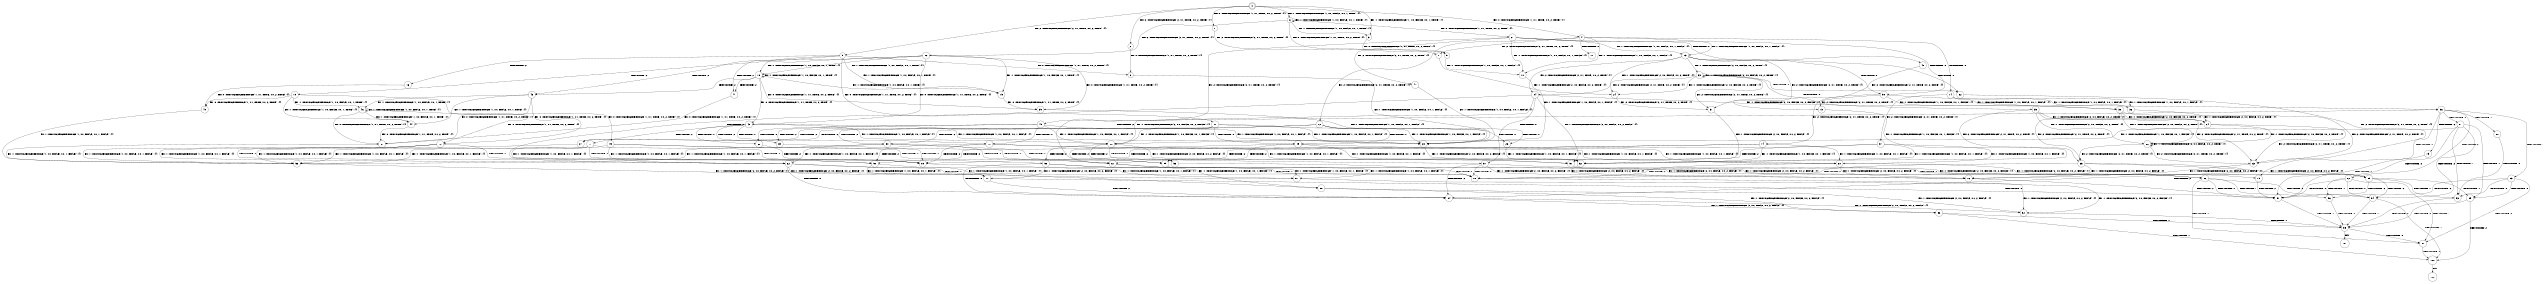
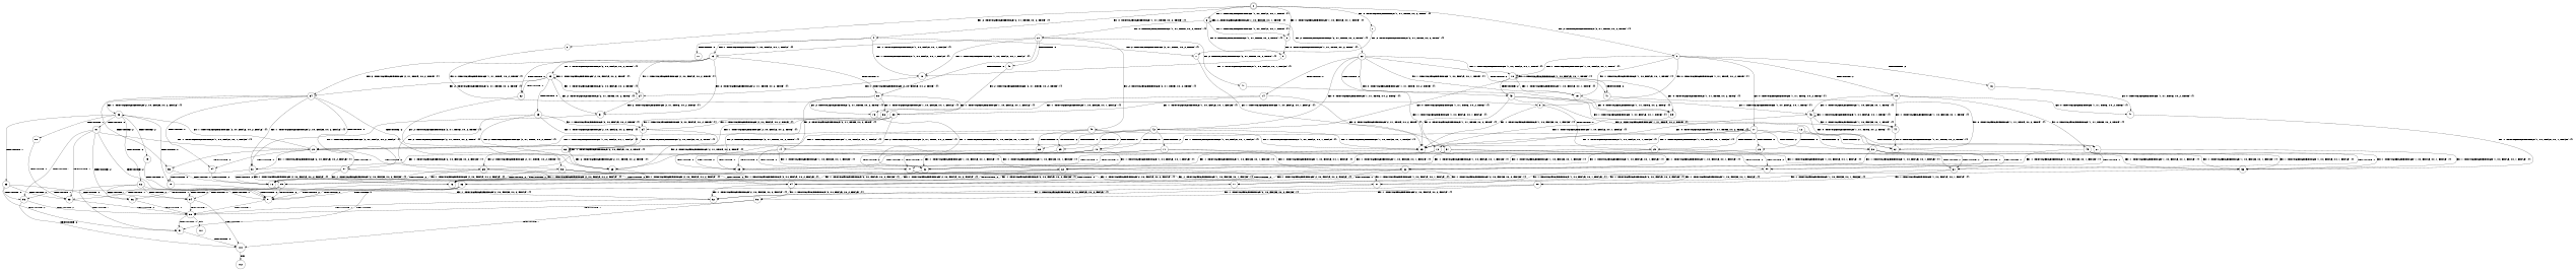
  digraph {
    node [shape=circle]
    0 [peripheries=2]
    1
    2
    3
    4
    5
    6
    7
    8
    9
    10
    11
    12
    13
    14
    15
    16
    17
    18
    19
    21
    22
    23
    24
    26
    27
    29
    30
    31
    32
    33
    34
    50
    36
    37
    38
    39
    40
    28
    41
    42
    43
    44
    45
    46
    47
    48
    49
    51
    52
    53
+   54
    55
    56
    57
    58
    59
    60
    61
    62
    63
    35
    64
    65
    66
    67
    68
    69
    70
    71
    72
    73
    74
    75
    76
    77
    78
    79
    80
    81
    82
    83
    84
    85
    86
    87
    88
    89
    90
    91
    92
    93
    94
    95
    96
    97
    98
    99
    100
    101
    102
    0 -> 1 [label="EX !0 !ATOMIC_EXCH_BRANCH (1, +1, TRUE, +0, 2, TRUE) !{}"]
    0 -> 2 [label="EX !2 !ATOMIC_EXCH_BRANCH (2, +1, TRUE, +0, 2, TRUE) !{}"]
    0 -> 3 [label="EX !1 !ATOMIC_EXCH_BRANCH (1, +0, FALSE, +0, 1, TRUE) !{}"]
    0 -> 4 [label="EX !0 !ATOMIC_EXCH_BRANCH (1, +1, TRUE, +0, 2, TRUE) !{}"]
    0 -> 5 [label="EX !2 !ATOMIC_EXCH_BRANCH (2, +1, TRUE, +0, 2, TRUE) !{}"]
    0 -> 6 [label="EX !1 !ATOMIC_EXCH_BRANCH (1, +0, FALSE, +0, 1, TRUE) !{}"]
    1 -> 7 [label="EX !2 !ATOMIC_EXCH_BRANCH (2, +1, TRUE, +0, 2, TRUE) !{}"]
    2 -> 8 [label="EX !0 !ATOMIC_EXCH_BRANCH (1, +1, TRUE, +0, 2, TRUE) !{}"]
    3 -> 9 [label="EX !0 !ATOMIC_EXCH_BRANCH (1, +1, TRUE, +0, 2, TRUE) !{}"]
    4 -> 7 [label="EX !2 !ATOMIC_EXCH_BRANCH (2, +1, TRUE, +0, 2, TRUE) !{}"]
    4 -> 10 [label="EX !1 !ATOMIC_EXCH_BRANCH (1, +0, FALSE, +0, 1, FALSE) !{}"]
    4 -> 11 [label="TERMINATE !0"]
-   4 -> 12 [label="EX !2 !ATOMIC_EXCH_BRANCH (2, +1, TRUE, +0, 2, TRUE) !{}"]
    4 -> 13 [label="EX !1 !ATOMIC_EXCH_BRANCH (1, +0, FALSE, +0, 1, FALSE) !{}"]
-   4 -> 14 [label="TERMINATE !0"]
+   22 -> 14 [label="TERMINATE !0"]
    5 -> 8 [label="EX !0 !ATOMIC_EXCH_BRANCH (1, +1, TRUE, +0, 2, TRUE) !{}"]
    5 -> 15 [label="EX !1 !ATOMIC_EXCH_BRANCH (1, +0, FALSE, +0, 1, TRUE) !{}"]
    5 -> 16 [label="TERMINATE !2"]
    5 -> 17 [label="EX !0 !ATOMIC_EXCH_BRANCH (1, +1, TRUE, +0, 2, TRUE) !{}"]
    5 -> 18 [label="EX !1 !ATOMIC_EXCH_BRANCH (1, +0, FALSE, +0, 1, TRUE) !{}"]
    5 -> 19 [label="TERMINATE !2"]
    6 -> 3 [label="EX !1 !ATOMIC_EXCH_BRANCH (1, +0, FALSE, +0, 1, TRUE) !{}"]
    6 -> 6 [label="EX !1 !ATOMIC_EXCH_BRANCH (1, +0, FALSE, +0, 1, TRUE) !{}"]
    6 -> 9 [label="EX !0 !ATOMIC_EXCH_BRANCH (1, +1, TRUE, +0, 2, TRUE) !{}"]
    6 -> 21 [label="EX !0 !ATOMIC_EXCH_BRANCH (1, +1, TRUE, +0, 2, TRUE) !{}"]
    6 -> 22 [label="EX !2 !ATOMIC_EXCH_BRANCH (2, +1, TRUE, +0, 2, TRUE) !{}"]
    7 -> 23 [label="EX !1 !ATOMIC_EXCH_BRANCH (1, +0, FALSE, +0, 1, FALSE) !{}"]
    8 -> 23 [label="EX !1 !ATOMIC_EXCH_BRANCH (1, +0, FALSE, +0, 1, FALSE) !{}"]
    9 -> 10 [label="EX !1 !ATOMIC_EXCH_BRANCH (1, +0, FALSE, +0, 1, FALSE) !{}"]
    10 -> 24 [label="EX !1 !ATOMIC_EXCH_BRANCH (2, +0, FALSE, +0, 2, TRUE) !{}"]
    12 -> 23 [label="EX !1 !ATOMIC_EXCH_BRANCH (1, +0, FALSE, +0, 1, FALSE) !{}"]
    12 -> 26 [label="TERMINATE !0"]
    12 -> 27 [label="TERMINATE !2"]
-   12 -> 29 [label="TERMINATE !0"]
+   8 -> 29 [label="TERMINATE !0"]
    12 -> 30 [label="TERMINATE !2"]
    13 -> 24 [label="EX !1 !ATOMIC_EXCH_BRANCH (2, +0, FALSE, +0, 2, TRUE) !{}"]
    13 -> 31 [label="EX !2 !ATOMIC_EXCH_BRANCH (2, +1, TRUE, +0, 2, TRUE) !{}"]
    13 -> 32 [label="TERMINATE !0"]
    13 -> 33 [label="EX !1 !ATOMIC_EXCH_BRANCH (2, +0, FALSE, +0, 2, TRUE) !{}"]
    13 -> 34 [label="EX !2 !ATOMIC_EXCH_BRANCH (2, +1, TRUE, +0, 2, TRUE) !{}"]
    13 -> 50 [label="TERMINATE !0"]
    14 -> 36 [label="EX !1 !ATOMIC_EXCH_BRANCH (1, +0, FALSE, +0, 1, FALSE) !{}"]
    14 -> 37 [label="EX !2 !ATOMIC_EXCH_BRANCH (2, +1, TRUE, +0, 2, TRUE) !{}"]
    14 -> 38 [label="EX !1 !ATOMIC_EXCH_BRANCH (1, +0, FALSE, +0, 1, FALSE) !{}"]
    15 -> 39 [label="EX !0 !ATOMIC_EXCH_BRANCH (1, +1, TRUE, +0, 2, TRUE) !{}"]
    16 -> 40 [label="EX !0 !ATOMIC_EXCH_BRANCH (1, +1, TRUE, +0, 2, TRUE) !{}"]
    17 -> 23 [label="EX !1 !ATOMIC_EXCH_BRANCH (1, +0, FALSE, +0, 1, FALSE) !{}"]
    17 -> 26 [label="TERMINATE !0"]
    17 -> 27 [label="TERMINATE !2"]
    17 -> 29 [label="TERMINATE !0"]
    17 -> 30 [label="TERMINATE !2"]
    17 -> 28 [label="EX !1 !ATOMIC_EXCH_BRANCH (1, +0, FALSE, +0, 1, FALSE) !{}"]
    18 -> 15 [label="EX !1 !ATOMIC_EXCH_BRANCH (1, +0, FALSE, +0, 1, TRUE) !{}"]
    18 -> 18 [label="EX !1 !ATOMIC_EXCH_BRANCH (1, +0, FALSE, +0, 1, TRUE) !{}"]
    18 -> 39 [label="EX !0 !ATOMIC_EXCH_BRANCH (1, +1, TRUE, +0, 2, TRUE) !{}"]
    18 -> 41 [label="TERMINATE !2"]
    18 -> 42 [label="EX !0 !ATOMIC_EXCH_BRANCH (1, +1, TRUE, +0, 2, TRUE) !{}"]
    18 -> 43 [label="TERMINATE !2"]
    19 -> 40 [label="EX !0 !ATOMIC_EXCH_BRANCH (1, +1, TRUE, +0, 2, TRUE) !{}"]
    19 -> 44 [label="EX !1 !ATOMIC_EXCH_BRANCH (1, +0, FALSE, +0, 1, TRUE) !{}"]
    19 -> 45 [label="EX !0 !ATOMIC_EXCH_BRANCH (1, +1, TRUE, +0, 2, TRUE) !{}"]
    19 -> 46 [label="EX !1 !ATOMIC_EXCH_BRANCH (1, +0, FALSE, +0, 1, TRUE) !{}"]
    21 -> 10 [label="EX !1 !ATOMIC_EXCH_BRANCH (1, +0, FALSE, +0, 1, FALSE) !{}"]
    21 -> 13 [label="EX !1 !ATOMIC_EXCH_BRANCH (1, +0, FALSE, +0, 1, FALSE) !{}"]
    21 -> 50 [label="TERMINATE !0"]
    21 -> 47 [label="EX !2 !ATOMIC_EXCH_BRANCH (2, +1, TRUE, +0, 2, TRUE) !{}"]
    21 -> 48 [label="TERMINATE !0"]
    21 -> 49 [label="EX !2 !ATOMIC_EXCH_BRANCH (2, +1, TRUE, +0, 2, TRUE) !{}"]
    22 -> 15 [label="EX !1 !ATOMIC_EXCH_BRANCH (1, +0, FALSE, +0, 1, TRUE) !{}"]
    22 -> 18 [label="EX !1 !ATOMIC_EXCH_BRANCH (1, +0, FALSE, +0, 1, TRUE) !{}"]
    22 -> 39 [label="EX !0 !ATOMIC_EXCH_BRANCH (1, +1, TRUE, +0, 2, TRUE) !{}"]
    22 -> 41 [label="TERMINATE !2"]
    22 -> 42 [label="EX !0 !ATOMIC_EXCH_BRANCH (1, +1, TRUE, +0, 2, TRUE) !{}"]
    22 -> 43 [label="TERMINATE !2"]
    23 -> 51 [label="EX !1 !ATOMIC_EXCH_BRANCH (2, +0, FALSE, +0, 2, FALSE) !{}"]
    24 -> 31 [label="EX !2 !ATOMIC_EXCH_BRANCH (2, +1, TRUE, +0, 2, TRUE) !{}"]
    26 -> 52 [label="EX !1 !ATOMIC_EXCH_BRANCH (1, +0, FALSE, +0, 1, FALSE) !{}"]
    27 -> 53 [label="EX !1 !ATOMIC_EXCH_BRANCH (1, +0, FALSE, +0, 1, FALSE) !{}"]
    29 -> 52 [label="EX !1 !ATOMIC_EXCH_BRANCH (1, +0, FALSE, +0, 1, FALSE) !{}"]
    29 -> 59 [label="TERMINATE !2"]
    29 -> 60 [label="EX !1 !ATOMIC_EXCH_BRANCH (1, +0, FALSE, +0, 1, FALSE) !{}"]
    29 -> 61 [label="TERMINATE !2"]
    30 -> 53 [label="EX !1 !ATOMIC_EXCH_BRANCH (1, +0, FALSE, +0, 1, FALSE) !{}"]
    30 -> 59 [label="TERMINATE !0"]
    30 -> 61 [label="TERMINATE !0"]
    30 -> 62 [label="EX !1 !ATOMIC_EXCH_BRANCH (1, +0, FALSE, +0, 1, FALSE) !{}"]
    31 -> 51 [label="EX !1 !ATOMIC_EXCH_BRANCH (2, +0, FALSE, +0, 2, FALSE) !{}"]
    32 -> 63 [label="EX !2 !ATOMIC_EXCH_BRANCH (2, +1, TRUE, +0, 2, TRUE) !{}"]
    33 -> 24 [label="EX !1 !ATOMIC_EXCH_BRANCH (2, +0, FALSE, +0, 2, TRUE) !{}"]
    33 -> 31 [label="EX !2 !ATOMIC_EXCH_BRANCH (2, +1, TRUE, +0, 2, TRUE) !{}"]
    33 -> 32 [label="TERMINATE !0"]
    33 -> 33 [label="EX !1 !ATOMIC_EXCH_BRANCH (2, +0, FALSE, +0, 2, TRUE) !{}"]
    33 -> 34 [label="EX !2 !ATOMIC_EXCH_BRANCH (2, +1, TRUE, +0, 2, TRUE) !{}"]
    33 -> 35 [label="TERMINATE !0"]
    34 -> 51 [label="EX !1 !ATOMIC_EXCH_BRANCH (2, +0, FALSE, +0, 2, FALSE) !{}"]
+   34 -> 54 [label="TERMINATE !0"]
    34 -> 55 [label="TERMINATE !2"]
    34 -> 56 [label="EX !1 !ATOMIC_EXCH_BRANCH (2, +0, FALSE, +0, 2, FALSE) !{}"]
    34 -> 57 [label="TERMINATE !0"]
    34 -> 58 [label="TERMINATE !2"]
    50 -> 36 [label="EX !1 !ATOMIC_EXCH_BRANCH (1, +0, FALSE, +0, 1, FALSE) !{}"]
    50 -> 38 [label="EX !1 !ATOMIC_EXCH_BRANCH (1, +0, FALSE, +0, 1, FALSE) !{}"]
    50 -> 73 [label="EX !2 !ATOMIC_EXCH_BRANCH (2, +1, TRUE, +0, 2, TRUE) !{}"]
    50 -> 74 [label="EX !2 !ATOMIC_EXCH_BRANCH (2, +1, TRUE, +0, 2, TRUE) !{}"]
    36 -> 64 [label="EX !1 !ATOMIC_EXCH_BRANCH (2, +0, FALSE, +0, 2, TRUE) !{}"]
    37 -> 52 [label="EX !1 !ATOMIC_EXCH_BRANCH (1, +0, FALSE, +0, 1, FALSE) !{}"]
    37 -> 59 [label="TERMINATE !2"]
    37 -> 60 [label="EX !1 !ATOMIC_EXCH_BRANCH (1, +0, FALSE, +0, 1, FALSE) !{}"]
    37 -> 61 [label="TERMINATE !2"]
    38 -> 63 [label="EX !2 !ATOMIC_EXCH_BRANCH (2, +1, TRUE, +0, 2, TRUE) !{}"]
    38 -> 64 [label="EX !1 !ATOMIC_EXCH_BRANCH (2, +0, FALSE, +0, 2, TRUE) !{}"]
    38 -> 65 [label="EX !2 !ATOMIC_EXCH_BRANCH (2, +1, TRUE, +0, 2, TRUE) !{}"]
    38 -> 66 [label="EX !1 !ATOMIC_EXCH_BRANCH (2, +0, FALSE, +0, 2, TRUE) !{}"]
    39 -> 23 [label="EX !1 !ATOMIC_EXCH_BRANCH (1, +0, FALSE, +0, 1, FALSE) !{}"]
    40 -> 53 [label="EX !1 !ATOMIC_EXCH_BRANCH (1, +0, FALSE, +0, 1, FALSE) !{}"]
    28 -> 51 [label="EX !1 !ATOMIC_EXCH_BRANCH (2, +0, FALSE, +0, 2, FALSE) !{}"]
+   28 -> 54 [label="TERMINATE !0"]
    28 -> 55 [label="TERMINATE !2"]
    28 -> 56 [label="EX !1 !ATOMIC_EXCH_BRANCH (2, +0, FALSE, +0, 2, FALSE) !{}"]
    28 -> 57 [label="TERMINATE !0"]
    28 -> 58 [label="TERMINATE !2"]
    41 -> 67 [label="EX !0 !ATOMIC_EXCH_BRANCH (1, +1, TRUE, +0, 2, TRUE) !{}"]
    42 -> 23 [label="EX !1 !ATOMIC_EXCH_BRANCH (1, +0, FALSE, +0, 1, FALSE) !{}"]
    42 -> 28 [label="EX !1 !ATOMIC_EXCH_BRANCH (1, +0, FALSE, +0, 1, FALSE) !{}"]
    42 -> 68 [label="TERMINATE !0"]
    42 -> 69 [label="TERMINATE !2"]
    42 -> 70 [label="TERMINATE !0"]
    42 -> 71 [label="TERMINATE !2"]
    43 -> 44 [label="EX !1 !ATOMIC_EXCH_BRANCH (1, +0, FALSE, +0, 1, TRUE) !{}"]
    43 -> 46 [label="EX !1 !ATOMIC_EXCH_BRANCH (1, +0, FALSE, +0, 1, TRUE) !{}"]
    43 -> 67 [label="EX !0 !ATOMIC_EXCH_BRANCH (1, +1, TRUE, +0, 2, TRUE) !{}"]
    43 -> 72 [label="EX !0 !ATOMIC_EXCH_BRANCH (1, +1, TRUE, +0, 2, TRUE) !{}"]
    44 -> 67 [label="EX !0 !ATOMIC_EXCH_BRANCH (1, +1, TRUE, +0, 2, TRUE) !{}"]
    45 -> 53 [label="EX !1 !ATOMIC_EXCH_BRANCH (1, +0, FALSE, +0, 1, FALSE) !{}"]
    45 -> 59 [label="TERMINATE !0"]
    45 -> 61 [label="TERMINATE !0"]
    45 -> 62 [label="EX !1 !ATOMIC_EXCH_BRANCH (1, +0, FALSE, +0, 1, FALSE) !{}"]
    46 -> 44 [label="EX !1 !ATOMIC_EXCH_BRANCH (1, +0, FALSE, +0, 1, TRUE) !{}"]
    46 -> 46 [label="EX !1 !ATOMIC_EXCH_BRANCH (1, +0, FALSE, +0, 1, TRUE) !{}"]
    46 -> 67 [label="EX !0 !ATOMIC_EXCH_BRANCH (1, +1, TRUE, +0, 2, TRUE) !{}"]
    46 -> 72 [label="EX !0 !ATOMIC_EXCH_BRANCH (1, +1, TRUE, +0, 2, TRUE) !{}"]
    47 -> 23 [label="EX !1 !ATOMIC_EXCH_BRANCH (1, +0, FALSE, +0, 1, FALSE) !{}"]
    48 -> 73 [label="EX !2 !ATOMIC_EXCH_BRANCH (2, +1, TRUE, +0, 2, TRUE) !{}"]
    49 -> 23 [label="EX !1 !ATOMIC_EXCH_BRANCH (1, +0, FALSE, +0, 1, FALSE) !{}"]
    49 -> 28 [label="EX !1 !ATOMIC_EXCH_BRANCH (1, +0, FALSE, +0, 1, FALSE) !{}"]
    49 -> 68 [label="TERMINATE !0"]
    49 -> 69 [label="TERMINATE !2"]
    49 -> 70 [label="TERMINATE !0"]
    51 -> 75 [label="TERMINATE !0"]
    52 -> 76 [label="EX !1 !ATOMIC_EXCH_BRANCH (2, +0, FALSE, +0, 2, FALSE) !{}"]
    53 -> 77 [label="EX !1 !ATOMIC_EXCH_BRANCH (2, +0, FALSE, +0, 2, FALSE) !{}"]
+   54 -> 78 [label="TERMINATE !2"]
    55 -> 78 [label="TERMINATE !0"]
    56 -> 75 [label="TERMINATE !0"]
    56 -> 79 [label="TERMINATE !2"]
    56 -> 80 [label="TERMINATE !1"]
    56 -> 81 [label="TERMINATE !0"]
    56 -> 82 [label="TERMINATE !2"]
    56 -> 83 [label="TERMINATE !1"]
    57 -> 76 [label="EX !1 !ATOMIC_EXCH_BRANCH (2, +0, FALSE, +0, 2, FALSE) !{}"]
    57 -> 78 [label="TERMINATE !2"]
    57 -> 84 [label="TERMINATE !2"]
    57 -> 85 [label="EX !1 !ATOMIC_EXCH_BRANCH (2, +0, FALSE, +0, 2, FALSE) !{}"]
    58 -> 77 [label="EX !1 !ATOMIC_EXCH_BRANCH (2, +0, FALSE, +0, 2, FALSE) !{}"]
    58 -> 78 [label="TERMINATE !0"]
    58 -> 84 [label="TERMINATE !0"]
    58 -> 86 [label="EX !1 !ATOMIC_EXCH_BRANCH (2, +0, FALSE, +0, 2, FALSE) !{}"]
    59 -> 87 [label="EX !1 !ATOMIC_EXCH_BRANCH (1, +0, FALSE, +0, 1, FALSE) !{}"]
    60 -> 76 [label="EX !1 !ATOMIC_EXCH_BRANCH (2, +0, FALSE, +0, 2, FALSE) !{}"]
    60 -> 78 [label="TERMINATE !2"]
-   77 -> 84 [label="TERMINATE !2"]
+   60 -> 84 [label="TERMINATE !2"]
    60 -> 85 [label="EX !1 !ATOMIC_EXCH_BRANCH (2, +0, FALSE, +0, 2, FALSE) !{}"]
    61 -> 87 [label="EX !1 !ATOMIC_EXCH_BRANCH (1, +0, FALSE, +0, 1, FALSE) !{}"]
    61 -> 88 [label="EX !1 !ATOMIC_EXCH_BRANCH (1, +0, FALSE, +0, 1, FALSE) !{}"]
    62 -> 77 [label="EX !1 !ATOMIC_EXCH_BRANCH (2, +0, FALSE, +0, 2, FALSE) !{}"]
    62 -> 78 [label="TERMINATE !0"]
    62 -> 84 [label="TERMINATE !0"]
    62 -> 86 [label="EX !1 !ATOMIC_EXCH_BRANCH (2, +0, FALSE, +0, 2, FALSE) !{}"]
    63 -> 76 [label="EX !1 !ATOMIC_EXCH_BRANCH (2, +0, FALSE, +0, 2, FALSE) !{}"]
    35 -> 63 [label="EX !2 !ATOMIC_EXCH_BRANCH (2, +1, TRUE, +0, 2, TRUE) !{}"]
    35 -> 64 [label="EX !1 !ATOMIC_EXCH_BRANCH (2, +0, FALSE, +0, 2, TRUE) !{}"]
    35 -> 65 [label="EX !2 !ATOMIC_EXCH_BRANCH (2, +1, TRUE, +0, 2, TRUE) !{}"]
    35 -> 66 [label="EX !1 !ATOMIC_EXCH_BRANCH (2, +0, FALSE, +0, 2, TRUE) !{}"]
    64 -> 63 [label="EX !2 !ATOMIC_EXCH_BRANCH (2, +1, TRUE, +0, 2, TRUE) !{}"]
    64 -> 66 [label="EX !1 !ATOMIC_EXCH_BRANCH (2, +0, FALSE, +0, 2, TRUE) !{}"]
    65 -> 76 [label="EX !1 !ATOMIC_EXCH_BRANCH (2, +0, FALSE, +0, 2, FALSE) !{}"]
    65 -> 78 [label="TERMINATE !2"]
    65 -> 84 [label="TERMINATE !2"]
    65 -> 85 [label="EX !1 !ATOMIC_EXCH_BRANCH (2, +0, FALSE, +0, 2, FALSE) !{}"]
    66 -> 63 [label="EX !2 !ATOMIC_EXCH_BRANCH (2, +1, TRUE, +0, 2, TRUE) !{}"]
    66 -> 65 [label="EX !2 !ATOMIC_EXCH_BRANCH (2, +1, TRUE, +0, 2, TRUE) !{}"]
    66 -> 66 [label="EX !1 !ATOMIC_EXCH_BRANCH (2, +0, FALSE, +0, 2, TRUE) !{}"]
    67 -> 53 [label="EX !1 !ATOMIC_EXCH_BRANCH (1, +0, FALSE, +0, 1, FALSE) !{}"]
    68 -> 89 [label="TERMINATE !2"]
    69 -> 89 [label="TERMINATE !0"]
    70 -> 52 [label="EX !1 !ATOMIC_EXCH_BRANCH (1, +0, FALSE, +0, 1, FALSE) !{}"]
    70 -> 60 [label="EX !1 !ATOMIC_EXCH_BRANCH (1, +0, FALSE, +0, 1, FALSE) !{}"]
    70 -> 89 [label="TERMINATE !2"]
    70 -> 90 [label="TERMINATE !2"]
    71 -> 53 [label="EX !1 !ATOMIC_EXCH_BRANCH (1, +0, FALSE, +0, 1, FALSE) !{}"]
    71 -> 62 [label="EX !1 !ATOMIC_EXCH_BRANCH (1, +0, FALSE, +0, 1, FALSE) !{}"]
    71 -> 89 [label="TERMINATE !0"]
    71 -> 90 [label="TERMINATE !0"]
    72 -> 53 [label="EX !1 !ATOMIC_EXCH_BRANCH (1, +0, FALSE, +0, 1, FALSE) !{}"]
    72 -> 62 [label="EX !1 !ATOMIC_EXCH_BRANCH (1, +0, FALSE, +0, 1, FALSE) !{}"]
    72 -> 89 [label="TERMINATE !0"]
    72 -> 90 [label="TERMINATE !0"]
    73 -> 52 [label="EX !1 !ATOMIC_EXCH_BRANCH (1, +0, FALSE, +0, 1, FALSE) !{}"]
    74 -> 52 [label="EX !1 !ATOMIC_EXCH_BRANCH (1, +0, FALSE, +0, 1, FALSE) !{}"]
    74 -> 60 [label="EX !1 !ATOMIC_EXCH_BRANCH (1, +0, FALSE, +0, 1, FALSE) !{}"]
    74 -> 89 [label="TERMINATE !2"]
    74 -> 90 [label="TERMINATE !2"]
    75 -> 91 [label="TERMINATE !2"]
    76 -> 91 [label="TERMINATE !2"]
    77 -> 91 [label="TERMINATE !0"]
    78 -> 92 [label="EX !1 !ATOMIC_EXCH_BRANCH (2, +0, FALSE, +0, 2, FALSE) !{}"]
    79 -> 91 [label="TERMINATE !0"]
    80 -> 93 [label="TERMINATE !0"]
    81 -> 28 [label="EX !1 !ATOMIC_EXCH_BRANCH (1, +0, FALSE, +0, 1, FALSE) !{}"]
    81 -> 91 [label="TERMINATE !2"]
    81 -> 93 [label="TERMINATE !1"]
    81 -> 94 [label="TERMINATE !2"]
    81 -> 95 [label="TERMINATE !1"]
    82 -> 91 [label="TERMINATE !0"]
    82 -> 94 [label="TERMINATE !0"]
    82 -> 96 [label="TERMINATE !1"]
    82 -> 97 [label="TERMINATE !1"]
    83 -> 93 [label="TERMINATE !0"]
    83 -> 95 [label="TERMINATE !0"]
    83 -> 96 [label="TERMINATE !2"]
    83 -> 97 [label="TERMINATE !2"]
    84 -> 92 [label="EX !1 !ATOMIC_EXCH_BRANCH (2, +0, FALSE, +0, 2, FALSE) !{}"]
    84 -> 98 [label="EX !1 !ATOMIC_EXCH_BRANCH (2, +0, FALSE, +0, 2, FALSE) !{}"]
    85 -> 91 [label="TERMINATE !6"]
    85 -> 93 [label="TERMINATE !1"]
    85 -> 94 [label="TERMINATE !2"]
    85 -> 95 [label="TERMINATE !1"]
    86 -> 91 [label="TERMINATE !0"]
    86 -> 94 [label="TERMINATE !0"]
    86 -> 96 [label="TERMINATE !1"]
    86 -> 97 [label="TERMINATE !1"]
    87 -> 92 [label="EX !1 !ATOMIC_EXCH_BRANCH (2, +0, FALSE, +0, 2, FALSE) !{}"]
    88 -> 92 [label="EX !1 !ATOMIC_EXCH_BRANCH (2, +0, FALSE, +0, 2, FALSE) !{}"]
    88 -> 98 [label="EX !1 !ATOMIC_EXCH_BRANCH (2, +0, FALSE, +0, 2, FALSE) !{}"]
    89 -> 87 [label="EX !1 !ATOMIC_EXCH_BRANCH (1, +0, FALSE, +0, 1, FALSE) !{}"]
    90 -> 87 [label="EX !1 !ATOMIC_EXCH_BRANCH (1, +0, FALSE, +0, 1, FALSE) !{}"]
    90 -> 88 [label="EX !1 !ATOMIC_EXCH_BRANCH (1, +0, FALSE, +0, 1, FALSE) !{}"]
    91 -> 99 [label="TERMINATE !1"]
    92 -> 99 [label="TERMINATE !1"]
    93 -> 99 [label="TERMINATE !2"]
    94 -> 99 [label="TERMINATE !1"]
    94 -> 100 [label="TERMINATE !1"]
    95 -> 99 [label="TERMINATE !2"]
    95 -> 100 [label="TERMINATE !2"]
    96 -> 99 [label="TERMINATE !0"]
    97 -> 100 [label="TERMINATE !0"]
    98 -> 99 [label="TERMINATE !1"]
    98 -> 100 [label="TERMINATE !1"]
    99 -> 97 [label="TERMINATE !0"]
    99 -> 101 [label=exit]
    100 -> 102 [label=exit]
  }
